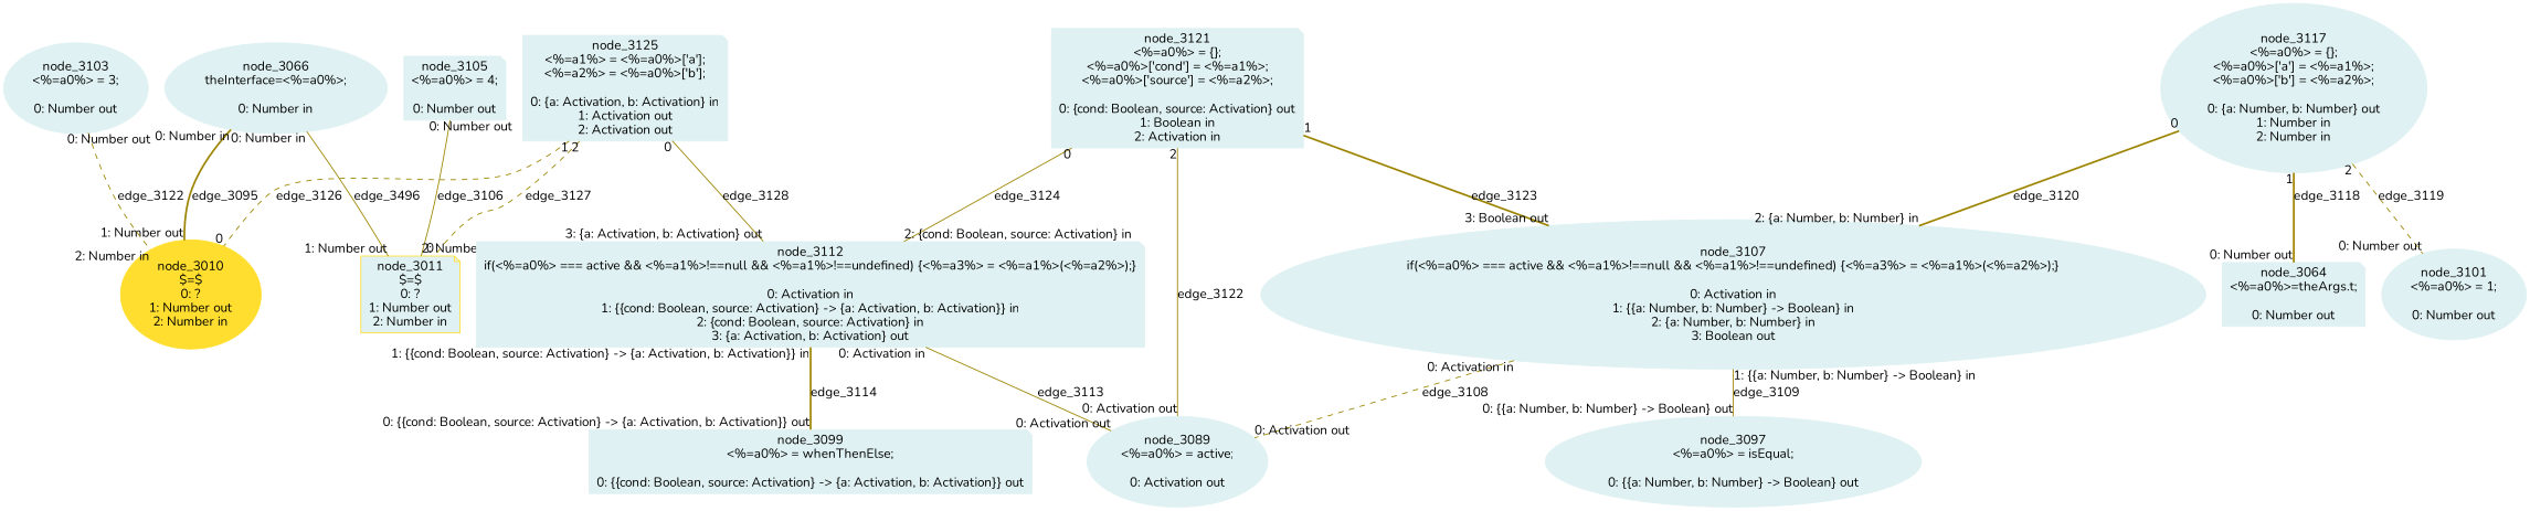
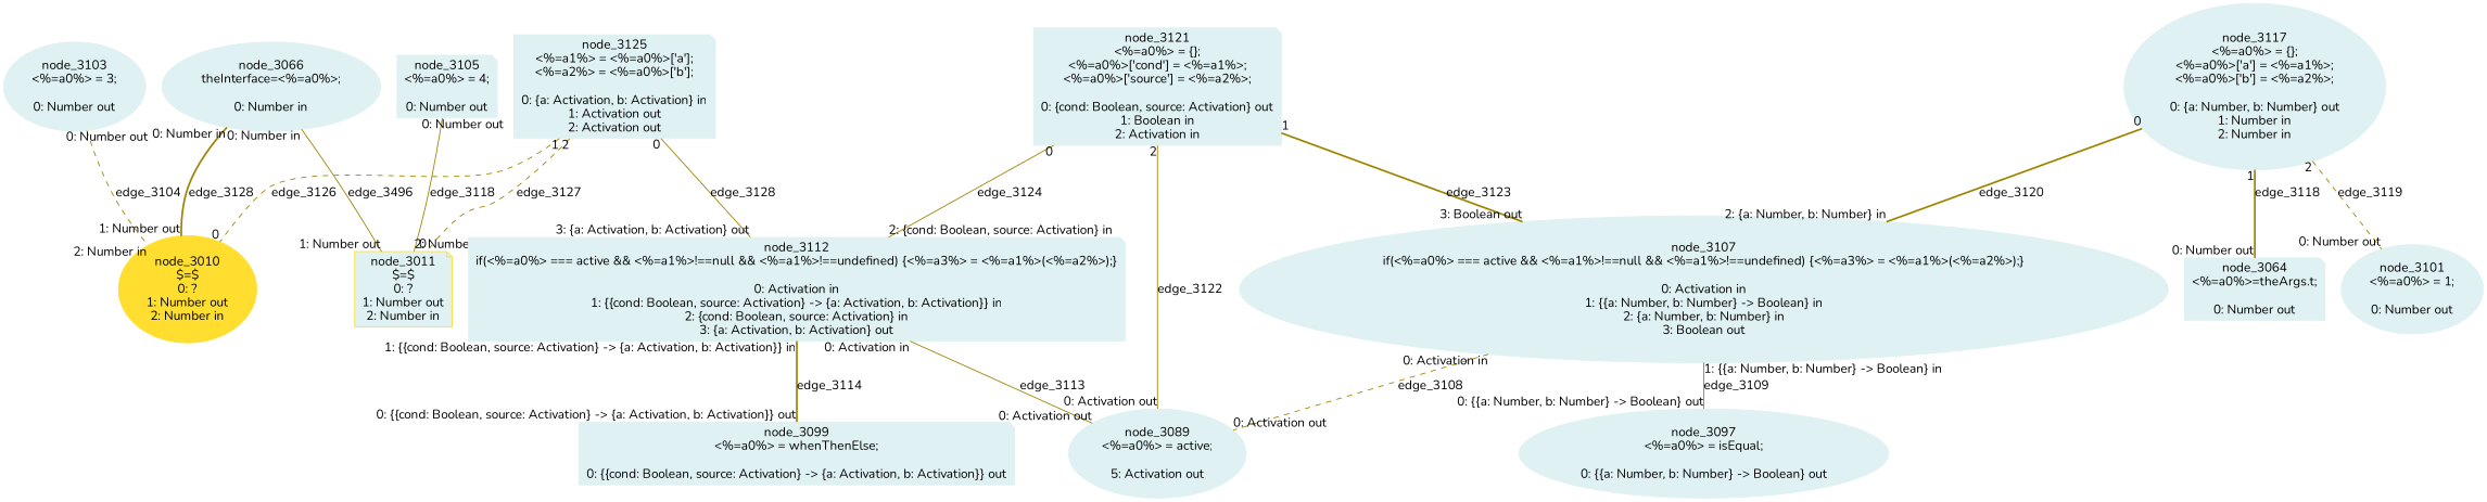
  digraph {
    fontname=Nunito
    node [color="#dff1f2" fontname=Nunito shape=ellipse style=filled]
    edge [arrowHead=none arrowsize=1 color="#9d8400" dir=none fontname=Nunito headlabel="0: Activation out" style=solid taillabel=1]
    n1 [color="#ffde2f" label="node_3010\n$=$\n0: ?\n1: Number out\n2: Number in"]
    n2 [color="#ffde2f" fillcolor="#dff1f2" label="node_3011\n$=$\n0: ?\n1: Number out\n2: Number in" shape=note]
    n3 [label="node_3064\n<%=a0%>=theArgs.t;\n\n0: Number out" shape=note]
    n4 [label="node_3066\ntheInterface=<%=a0%>;\n\n0: Number in"]
-   n5 [label="node_3089\n<%=a0%> = active;\n\n0: Activation out"]
+   n5 [label="node_3089\n<%=a0%> = active;\n\n5: Activation out"]
    n6 [label="node_3097\n<%=a0%> = isEqual;\n\n0: {{a: Number, b: Number} -> Boolean} out"]
    n7 [label="node_3099\n<%=a0%> = whenThenElse;\n\n0: {{cond: Boolean, source: Activation} -> {a: Activation, b: Activation}} out" shape=note]
    n8 [label="node_3101\n<%=a0%> = 1;\n\n0: Number out"]
    n9 [label="node_3103\n<%=a0%> = 3;\n\n0: Number out"]
    n10 [label="node_3105\n<%=a0%> = 4;\n\n0: Number out" shape=note]
    n11 [label="node_3107\nif(<%=a0%> === active && <%=a1%>!==null && <%=a1%>!==undefined) {<%=a3%> = <%=a1%>(<%=a2%>);}\n\n0: Activation in\n1: {{a: Number, b: Number} -> Boolean} in\n2: {a: Number, b: Number} in\n3: Boolean out"]
    n12 [label="node_3112\nif(<%=a0%> === active && <%=a1%>!==null && <%=a1%>!==undefined) {<%=a3%> = <%=a1%>(<%=a2%>);}\n\n0: Activation in\n1: {{cond: Boolean, source: Activation} -> {a: Activation, b: Activation}} in\n2: {cond: Boolean, source: Activation} in\n3: {a: Activation, b: Activation} out" shape=note]
    n13 [label="node_3117\n<%=a0%> = {};\n<%=a0%>['a'] = <%=a1%>;\n<%=a0%>['b'] = <%=a2%>;\n\n0: {a: Number, b: Number} out\n1: Number in\n2: Number in"]
    n14 [label="node_3121\n<%=a0%> = {};\n<%=a0%>['cond'] = <%=a1%>;\n<%=a0%>['source'] = <%=a2%>;\n\n0: {cond: Boolean, source: Activation} out\n1: Boolean in\n2: Activation in" shape=note]
    n15 [label="node_3125\n<%=a1%> = <%=a0%>['a'];\n<%=a2%> = <%=a0%>['b'];\n\n0: {a: Activation, b: Activation} in\n1: Activation out\n2: Activation out" shape=note]
-   n4 -> n1 [headlabel="1: Number out" label=edge_3095 style=bold taillabel="0: Number in"]
+   n4 -> n1 [headlabel="1: Number out" label=edge_3128 style=bold taillabel="0: Number in"]
    n4 -> n2 [headlabel="1: Number out" label=edge_3496 taillabel="0: Number in"]
-   n9 -> n1 [headlabel="2: Number in" label=edge_3122 style=dashed taillabel="0: Number out"]
-   n10 -> n2 [headlabel="2: Number in" label=edge_3106 taillabel="0: Number out"]
+   n9 -> n1 [headlabel="2: Number in" label=edge_3104 style=dashed taillabel="0: Number out"]
+   n10 -> n2 [headlabel="2: Number in" label=edge_3118 taillabel="0: Number out"]
    n11 -> n5 [label=edge_3108 style=dashed taillabel="0: Activation in"]
    n11 -> n6 [headlabel="0: {{a: Number, b: Number} -> Boolean} out" label=edge_3109 taillabel="1: {{a: Number, b: Number} -> Boolean} in"]
    n12 -> n5 [label=edge_3113 taillabel="0: Activation in"]
    n12 -> n7 [headlabel="0: {{cond: Boolean, source: Activation} -> {a: Activation, b: Activation}} out" label=edge_3114 style=bold taillabel="1: {{cond: Boolean, source: Activation} -> {a: Activation, b: Activation}} in"]
    n13 -> n3 [headlabel="0: Number out" label=edge_3118 style=bold]
    n13 -> n8 [headlabel="0: Number out" label=edge_3119 style=dashed taillabel=2]
    n13 -> n11 [headlabel="2: {a: Number, b: Number} in" label=edge_3120 style=bold taillabel=0]
    n14 -> n5 [label=edge_3122 taillabel=2]
    n14 -> n11 [headlabel="3: Boolean out" label=edge_3123 style=bold]
    n14 -> n12 [headlabel="2: {cond: Boolean, source: Activation} in" label=edge_3124 taillabel=0]
    n15 -> n1 [headlabel=0 label=edge_3126 style=dashed]
    n15 -> n2 [headlabel=0 label=edge_3127 style=dashed taillabel=2]
    n15 -> n12 [headlabel="3: {a: Activation, b: Activation} out" label=edge_3128 taillabel=0]
  }
